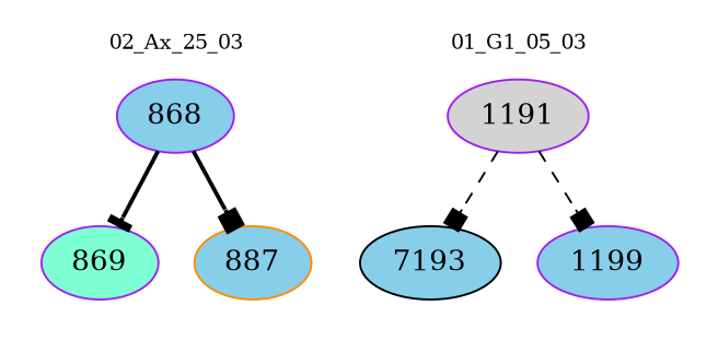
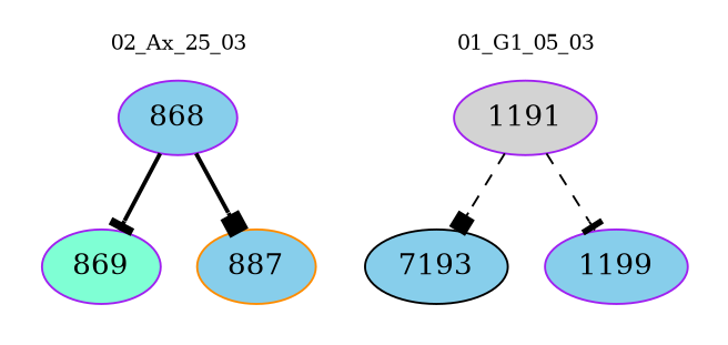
  digraph {
    node [color=purple fillcolor=skyblue style=filled]
    edge [arrowhead=tee color=black style=bold]
    n1 [label=868]
    n2 [fillcolor=aquamarine label=869]
    n3 [color=darkorange label=887]
    n4 [fillcolor=lightgrey label=1191]
    n5 [color=black label=7193]
    n6 [label=1199]
    subgraph cluster_1 {
      color=white
      fontsize=10
      label="02_Ax_25_03"
      n1
      n2
      n3
    }
    subgraph cluster_2 {
      color=white
      fontsize=10
      label="01_G1_05_03"
      n4
      n5
      n6
    }
    n1 -> n2
    n1 -> n3 [arrowhead=box]
    n4 -> n5 [arrowhead=box style=dashed]
-   n4 -> n6 [arrowhead=box style=dashed]
+   n4 -> n6 [style=dashed]
  }
